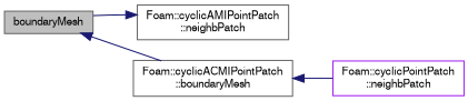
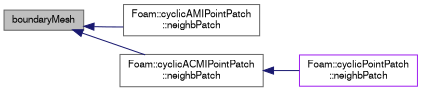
  digraph {
    rankdir=LR
    node [color=gray40 fontname=FreeSans fontsize=10 shape=record]
    edge [color=midnightblue dir=back fontname=FreeSans fontsize=10 labelfontname=FreeSans labelfontsize=10 style=solid]
    n1 [fillcolor=grey75 fontcolor=black height=0.2 label=boundaryMesh style=filled width=0.4]
    n2 [height=0.2 label="Foam::cyclicAMIPointPatch\l::neighbPatch" width=0.4]
-   n3 [height=0.2 label="Foam::cyclicACMIPointPatch\l::boundaryMesh" width=0.4]
+   n3 [height=0.2 label="Foam::cyclicACMIPointPatch\l::neighbPatch" width=0.4]
    n4 [color=purple height=0.2 label="Foam::cyclicPointPatch\l::neighbPatch" width=0.4]
-   n2 -> n1
+   n1 -> n2
    n1 -> n3
    n3 -> n4
  }
